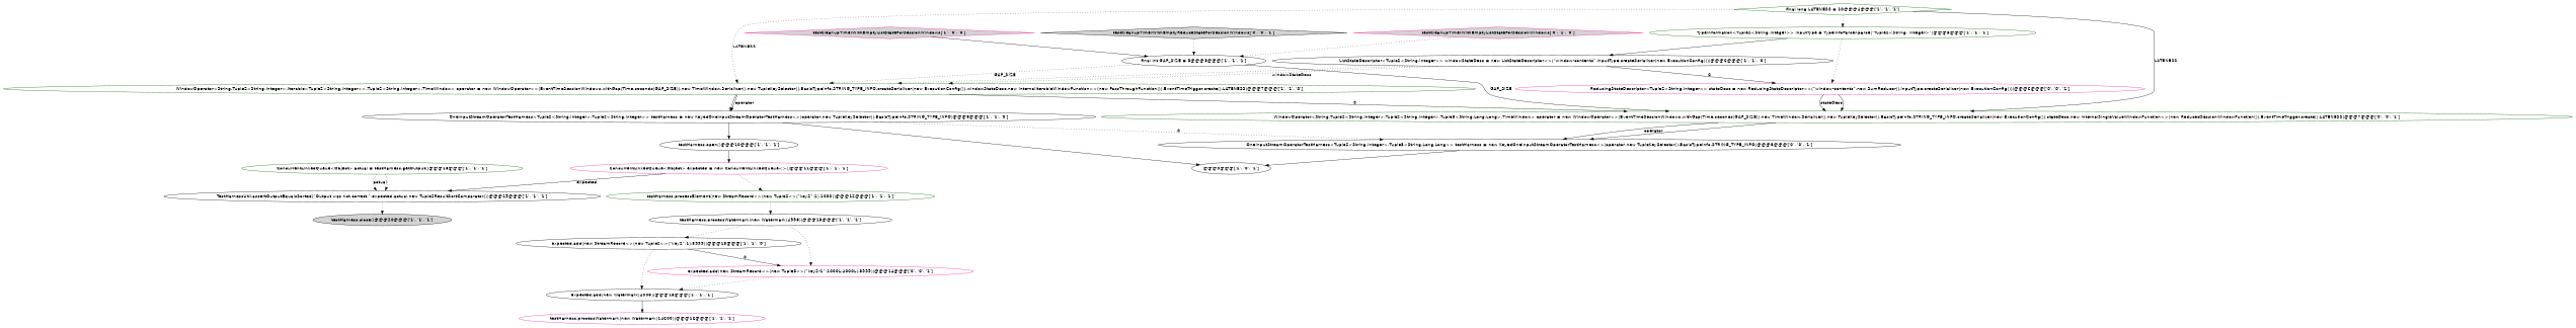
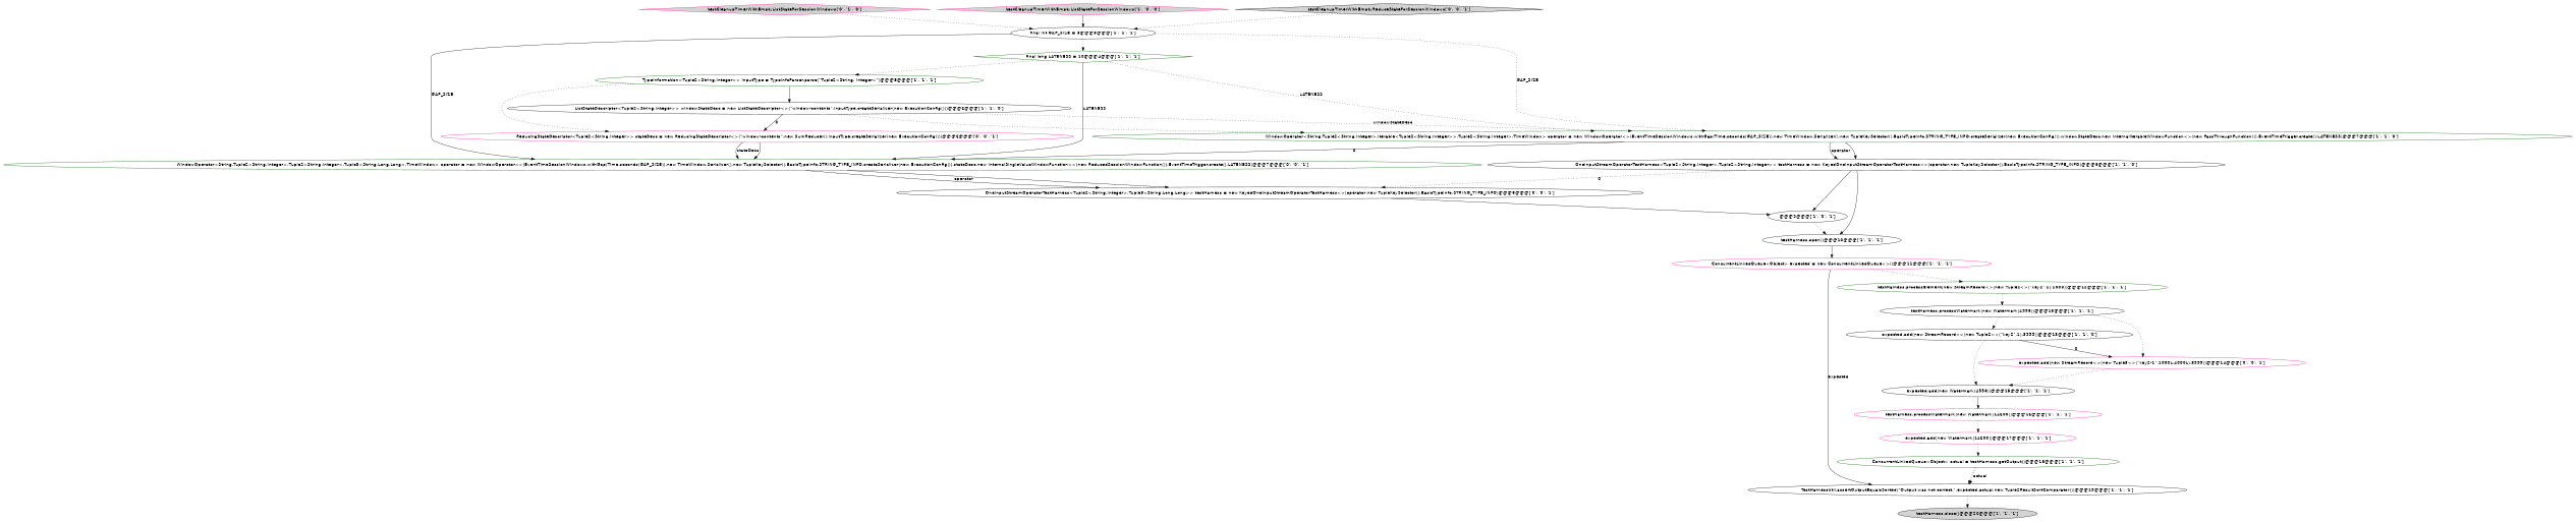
  digraph {
    fontname="DejaVu Sans"
    node [color=black fillcolor=white fontname="DejaVu Sans" shape=ellipse style=filled]
    edge [fontname="DejaVu Sans" style=dotted]
    n1 [label="final int GAP_SIZE = 3@@@3@@@['1', '1', '1']"]
    n2 [color=darkgreen label="WindowOperator<String,Tuple2<String,Integer>,Tuple2<String,Integer>,Tuple3<String,Long,Long>,TimeWindow> operator = new WindowOperator<>(EventTimeSessionWindows.withGap(Time.seconds(GAP_SIZE)),new TimeWindow.Serializer(),new TupleKeySelector(),BasicTypeInfo.STRING_TYPE_INFO.createSerializer(new ExecutionConfig()),stateDesc,new InternalSingleValueWindowFunction<>(new ReducedSessionWindowFunction()),EventTimeTrigger.create(),LATENESS)@@@7@@@['0', '0', '1']"]
    n3 [color=darkgreen label="final long LATENESS = 10@@@4@@@['1', '1', '1']" shape=diamond]
    n4 [color=darkgreen label="WindowOperator<String,Tuple2<String,Integer>,Iterable<Tuple2<String,Integer>>,Tuple2<String,Integer>,TimeWindow> operator = new WindowOperator<>(EventTimeSessionWindows.withGap(Time.seconds(GAP_SIZE)),new TimeWindow.Serializer(),new TupleKeySelector(),BasicTypeInfo.STRING_TYPE_INFO.createSerializer(new ExecutionConfig()),windowStateDesc,new InternalIterableWindowFunction<>(new PassThroughFunction()),EventTimeTrigger.create(),LATENESS)@@@7@@@['1', '1', '0']"]
    n5 [label="OneInputStreamOperatorTestHarness<Tuple2<String,Integer>,Tuple3<String,Long,Long>> testHarness = new KeyedOneInputStreamOperatorTestHarness<>(operator,new TupleKeySelector(),BasicTypeInfo.STRING_TYPE_INFO)@@@8@@@['0', '0', '1']"]
    n6 [color=darkgreen label="TypeInformation<Tuple2<String,Integer>> inputType = TypeInfoParser.parse(\"Tuple2<String, Integer>\")@@@5@@@['1', '1', '1']"]
    n7 [label="OneInputStreamOperatorTestHarness<Tuple2<String,Integer>,Tuple2<String,Integer>> testHarness = new KeyedOneInputStreamOperatorTestHarness<>(operator,new TupleKeySelector(),BasicTypeInfo.STRING_TYPE_INFO)@@@8@@@['1', '1', '0']"]
+   n8 [color=deeppink label="expected.add(new Watermark(14600))@@@17@@@['1', '1', '1']"]
    n9 [color=darkgreen label="ConcurrentLinkedQueue<Object> actual = testHarness.getOutput()@@@18@@@['1', '1', '1']"]
    n10 [label="TestHarnessUtil.assertOutputEqualsSorted(\"Output was not correct.\",expected,actual,new Tuple2ResultSortComparator())@@@19@@@['1', '1', '1']"]
    n11 [label="@@@9@@@['1', '0', '1']"]
    n12 [color=deeppink fillcolor=lightgray label="testCleanupTimerWithEmptyListStateForSessionWindows['0', '1', '0']" shape=diamond]
    n13 [label="ListStateDescriptor<Tuple2<String,Integer>> windowStateDesc = new ListStateDescriptor<>(\"window-contents\",inputType.createSerializer(new ExecutionConfig()))@@@6@@@['1', '1', '0']"]
    n14 [color=deeppink label="ReducingStateDescriptor<Tuple2<String,Integer>> stateDesc = new ReducingStateDescriptor<>(\"window-contents\",new SumReducer(),inputType.createSerializer(new ExecutionConfig()))@@@6@@@['0', '0', '1']"]
    n15 [fillcolor=lightgray label="testHarness.close()@@@20@@@['1', '1', '1']"]
    n16 [color=deeppink fillcolor=lightgray label="testCleanupTimerWithEmptyListStateForSessionWindows['1', '0', '0']" shape=diamond]
    n17 [label="expected.add(new Watermark(4998))@@@15@@@['1', '1', '1']"]
    n18 [color=deeppink label="testHarness.processWatermark(new Watermark(14600))@@@16@@@['1', '1', '1']"]
    n19 [label="testHarness.open()@@@10@@@['1', '1', '1']"]
    n20 [color=deeppink label="ConcurrentLinkedQueue<Object> expected = new ConcurrentLinkedQueue<>()@@@11@@@['1', '1', '1']"]
    n21 [label="expected.add(new StreamRecord<>(new Tuple2<>(\"key2\",1),3999))@@@13@@@['1', '1', '0']"]
    n22 [color=deeppink label="expected.add(new StreamRecord<>(new Tuple3<>(\"key2-1\",1000L,4000L),3999))@@@14@@@['0', '0', '1']"]
    n23 [color=darkgreen label="testHarness.processElement(new StreamRecord<>(new Tuple2<>(\"key2\",1),1000))@@@12@@@['1', '1', '1']"]
    n24 [label="testHarness.processWatermark(new Watermark(4998))@@@13@@@['1', '1', '1']"]
    n25 [fillcolor=lightgray label="testCleanupTimerWithEmptyReduceStateForSessionWindows['0', '0', '1']" shape=diamond]
    n1 -> n2 [label=GAP_SIZE style=solid]
+   n1 -> n3
    n1 -> n4 [label=GAP_SIZE]
    n2 -> n5 [style=solid]
    n2 -> n5 [label=operator style=solid]
    n3 -> n2 [label=LATENESS style=solid]
    n3 -> n4 [label=LATENESS]
    n3 -> n6
    n4 -> n2 [label=0 style=solid]
    n4 -> n7 [style=solid]
    n4 -> n7 [label=operator style=solid]
    n5 -> n11 [style=solid]
    n6 -> n13 [style=solid]
    n6 -> n14
    n7 -> n5 [label=0]
    n7 -> n11 [style=solid]
    n7 -> n19 [style=solid]
+   n8 -> n9
    n9 -> n10 [label=actual]
    n9 -> n10
    n10 -> n15
+   n11 -> n19
    n12 -> n1
    n13 -> n4
    n13 -> n4 [label=windowStateDesc]
    n13 -> n14 [label=0 style=solid]
    n14 -> n2 [label=stateDesc style=solid]
    n14 -> n2 [style=solid]
    n16 -> n1 [style=solid]
    n17 -> n18 [style=solid]
+   n18 -> n8
    n19 -> n20 [style=solid]
    n20 -> n10 [label=expected style=solid]
    n20 -> n23
    n21 -> n17
    n21 -> n22 [label=0 style=solid]
    n22 -> n17
    n23 -> n24
    n24 -> n21
    n24 -> n22
    n25 -> n1
  }
